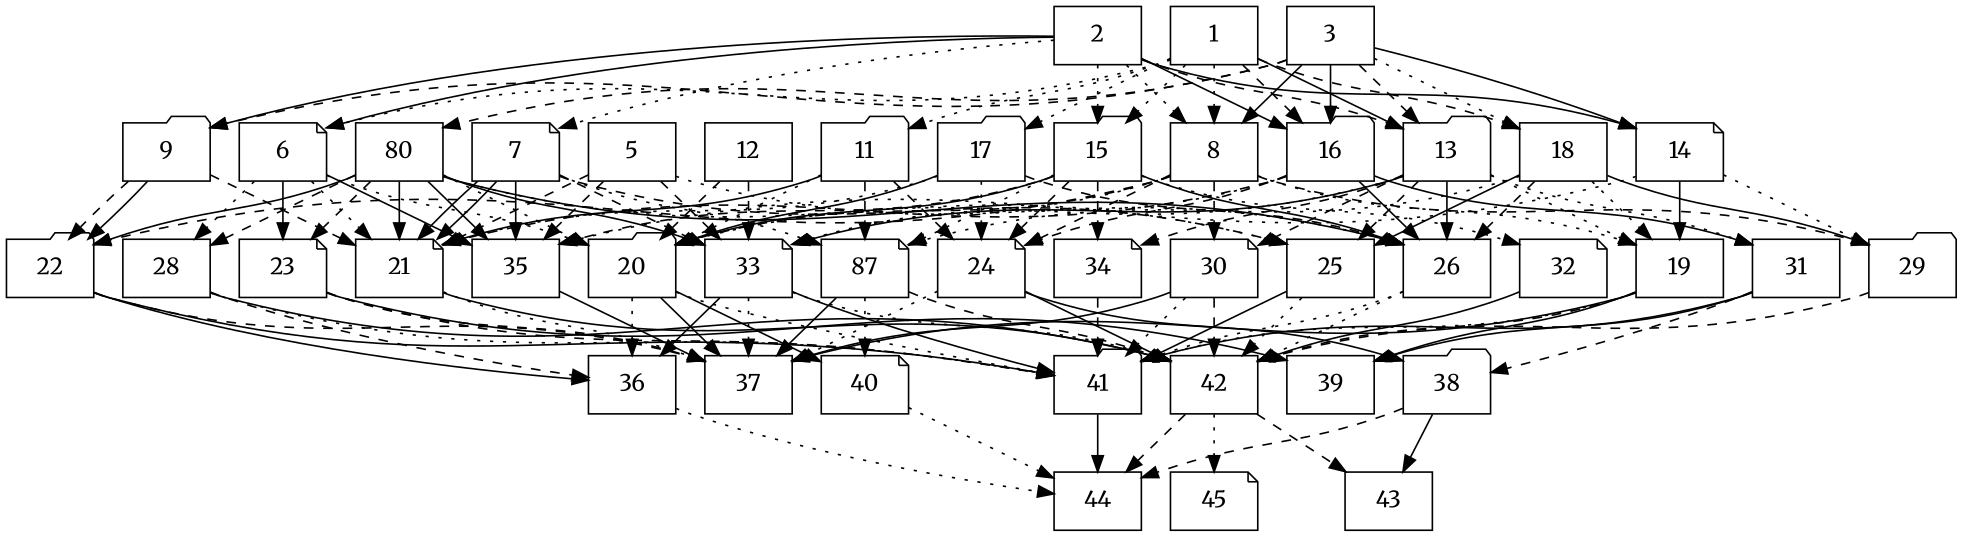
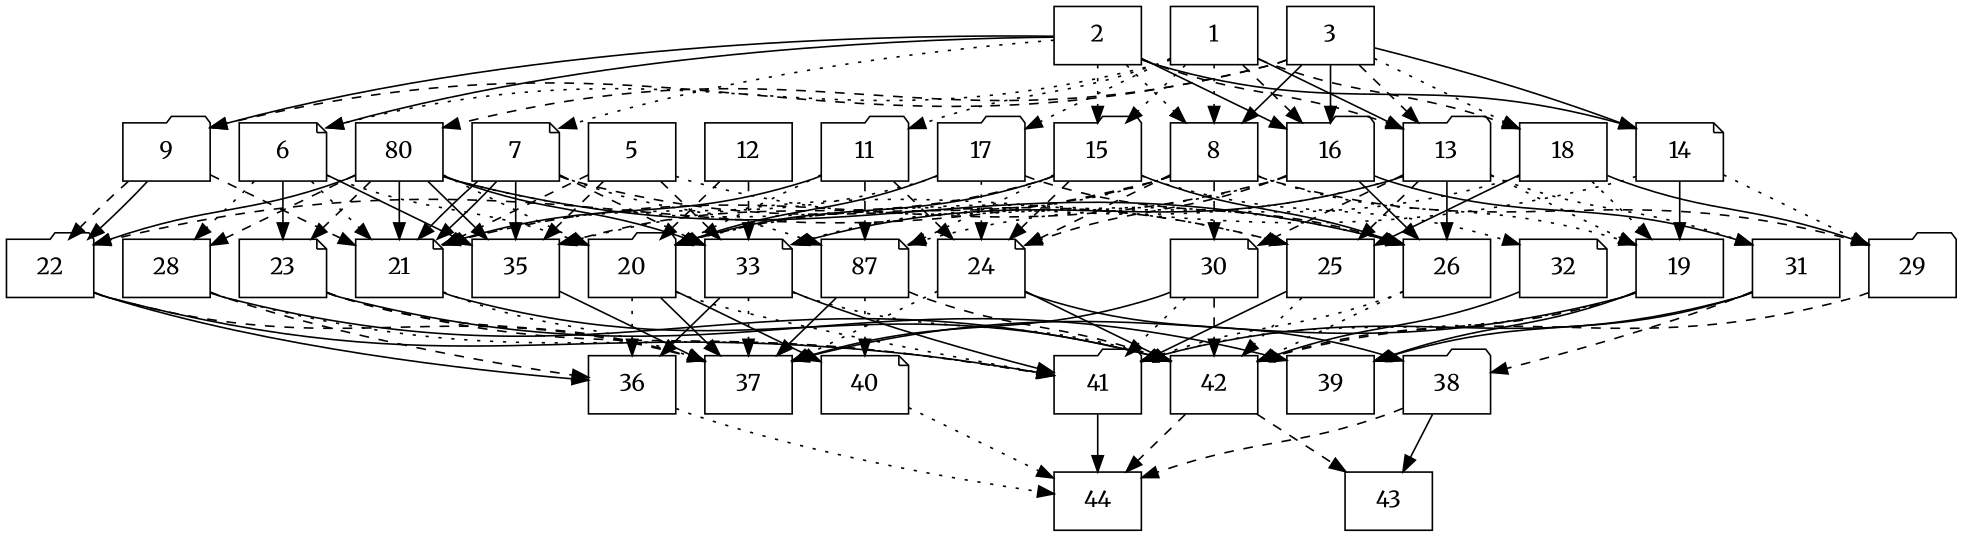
  digraph {
    fontname=Merriweather
    node [alpha=0.01 fontname=Merriweather shape=box]
    edge [fontname=Merriweather style=solid]
    1 [alpha=0.10 expect_size=1108508868022123392]
    6 [alpha=0.02 expect_size=1627540265233221632 shape=note]
    8 [alpha=0.15 expect_size=1402670026545696866304]
    11 [alpha=0.03 expect_size=5704916393233743872000 shape=folder]
    13 [alpha=0.16 expect_size=463621010415101376 shape=folder]
    15 [expect_size=7753071328787689373696 shape=folder]
    16 [expect_size=2211829859000246075392 shape=folder]
    17 [alpha=0.04 expect_size=2568440975982592000000 shape=folder]
    18 [alpha=0.19 expect_size=15159579826540066]
    21 [alpha=0.12 expect_size=8250486751055085568 shape=note]
    35 [alpha=0.14 expect_size=12736735690477113704448]
    20 [alpha=0.09 expect_size=447053693243791744 shape=folder]
    23 [alpha=0.12 expect_size=13762337689738884 shape=note]
    28 [alpha=0.13 expect_size=2436537868082583552]
    33 [alpha=0.12 expect_size=43286353052332184 shape=note]
    19 [alpha=0.04 expect_size=117186504144484032]
    22 [alpha=0.11 expect_size=12906366653523109609472 shape=folder]
    24 [alpha=0.03 expect_size=74230876518490416 shape=note]
    29 [alpha=0.17 expect_size=263785402720858432 shape=folder]
    30 [alpha=0.05 expect_size=387420019862387200 shape=note]
    n21 [alpha=0.06 expect_size=18019461029628074786816 label=87 shape=note]
    26 [expect_size=12858440052254246]
    25 [alpha=0.14 expect_size=2559504205518473728]
    31 [alpha=0.19 expect_size=780835596946898944000]
-   34 [expect_size=91739476258684384 shape=note]
    32 [alpha=0.15 expect_size=35487754104977268 shape=note]
    37 [alpha=0.03 expect_size=313187045256708864]
    42 [alpha=0.16 expect_size=17220451839772201058304]
    41 [alpha=0.02 expect_size=6746005574859663 shape=folder]
    36 [expect_size=120664804078649344000]
    40 [alpha=0.04 expect_size=5485270167036171264 shape=note]
    39 [alpha=0.13 expect_size=637099798377587200]
    38 [alpha=0.09 expect_size=586482487740636069888 shape=folder]
    2 [alpha=0.13 expect_size=2802923676932373504]
    7 [alpha=0.09 expect_size=9415867383199969280 shape=note]
    9 [alpha=0.05 expect_size=6423656381242593509376 shape=folder]
    14 [alpha=0.15 expect_size=11483686420524300238848 shape=note]
    3 [alpha=0.04 expect_size=616359867355844575232]
    n39 [alpha=0.20 expect_size=3969261741151243776 label=80]
    5 [alpha=0.06 expect_size=17325788268670012]
    12 [alpha=0.13 expect_size=993937033257988128768]
    44 [alpha=0.14 expect_size=5674609735998302584832]
    43 [alpha=0.11 expect_size=2237524096047259392]
-   45 [alpha=0.13 expect_size=34015344166348380 shape=note]
    1 -> 6 [style=dotted]
    1 -> 8 [style=dotted]
    1 -> 11 [style=dotted]
    1 -> 13
    1 -> 15 [style=dotted]
    1 -> 16 [style=dashed]
    1 -> 17 [style=dotted]
    1 -> 18 [style=dashed]
    6 -> 21 [style=dotted]
    6 -> 35
    6 -> 20 [style=dotted]
    6 -> 23
    6 -> 28 [style=dotted]
    8 -> 20 [style=dashed]
    8 -> 33 [style=dotted]
    8 -> 19 [style=dotted]
    8 -> 22 [style=dashed]
    8 -> 24 [style=dashed]
    8 -> 29 [style=dashed]
    8 -> 30 [style=dashed]
    11 -> 21
    11 -> 20 [style=dotted]
    11 -> 24 [style=dashed]
    11 -> n21 [style=dashed]
    13 -> 20 [style=dotted]
    13 -> 33
    13 -> 19 [style=dotted]
    13 -> 30 [style=dashed]
    13 -> 26
    13 -> 25 [style=dashed]
    13 -> 31 [style=dotted]
-   13 -> 34 [style=dashed]
    15 -> 35 [style=dashed]
    15 -> 20
    15 -> 24 [style=dashed]
    15 -> n21 [style=dotted]
    15 -> 26
-   15 -> 34 [style=dashed]
    15 -> 32 [style=dotted]
    16 -> 21 [style=dashed]
    16 -> 33 [style=dotted]
    16 -> 24 [style=dashed]
    16 -> 26
    16 -> 31
    17 -> 21 [style=dotted]
    17 -> 20
    17 -> 24 [style=dotted]
    17 -> 26 [style=dashed]
    18 -> 19 [style=dotted]
    18 -> 29
    18 -> n21 [style=dotted]
-   18 -> 26 [style=dashed]
    18 -> 25
    21 -> 37 [style=dotted]
    21 -> 42
    35 -> 37
    20 -> 37
    20 -> 41 [style=dotted]
    20 -> 36 [style=dotted]
    20 -> 40
    23 -> 37 [style=dashed]
    23 -> 41 [style=dashed]
    23 -> 39
    28 -> 42
    28 -> 41 [style=dotted]
    28 -> 36 [style=dashed]
    33 -> 37 [style=dotted]
    33 -> 42 [style=dotted]
    33 -> 41
    33 -> 36
    19 -> 37
    19 -> 42 [style=dashed]
    19 -> 41 [style=dotted]
    19 -> 39
    22 -> 37 [style=dashed]
    22 -> 41
    22 -> 36
    24 -> 37 [style=dotted]
    24 -> 42
    24 -> 38
    29 -> 42 [style=dashed]
    30 -> 37
    30 -> 42 [style=dashed]
    30 -> 41 [style=dotted]
    n21 -> 37
    n21 -> 42 [style=dashed]
    n21 -> 40 [style=dotted]
    26 -> 42 [style=dotted]
    26 -> 41 [style=dotted]
    25 -> 42 [style=dotted]
    25 -> 41
    31 -> 41
    31 -> 39
    31 -> 38 [style=dashed]
-   34 -> 41 [style=dashed]
    32 -> 42
    42 -> 44 [style=dashed]
    42 -> 43 [style=dashed]
-   42 -> 45 [style=dotted]
    41 -> 44
    36 -> 44 [style=dotted]
    40 -> 44 [style=dotted]
    38 -> 44 [style=dashed]
    38 -> 43
    2 -> 6
    2 -> 8 [style=dotted]
    2 -> 13 [style=dashed]
    2 -> 15 [style=dotted]
    2 -> 16
    2 -> 7 [style=dotted]
    2 -> 9
    2 -> 14
    7 -> 21
    7 -> 21
    7 -> 35
    7 -> 33 [style=dashed]
    7 -> n21 [style=dotted]
    7 -> 25 [style=dashed]
    9 -> 21 [style=dashed]
    9 -> 22 [style=dashed]
    9 -> 22
    14 -> 35 [style=dotted]
    14 -> 19
    14 -> 29 [style=dotted]
    3 -> 8
    3 -> 13 [style=dashed]
    3 -> 16
    3 -> 18 [style=dotted]
    3 -> 9 [style=dashed]
    3 -> 14
    3 -> n39 [style=dashed]
    n39 -> 21
    n39 -> 35
    n39 -> 20 [style=dotted]
    n39 -> 23 [style=dashed]
    n39 -> 28 [style=dashed]
    n39 -> 33
    n39 -> 22
    n39 -> 26
    n39 -> 25 [style=dotted]
    5 -> 21 [style=dashed]
    5 -> 35 [style=dashed]
    5 -> 33 [style=dashed]
    5 -> 26 [style=dotted]
    12 -> 20 [style=dashed]
    12 -> 33 [style=dashed]
  }
